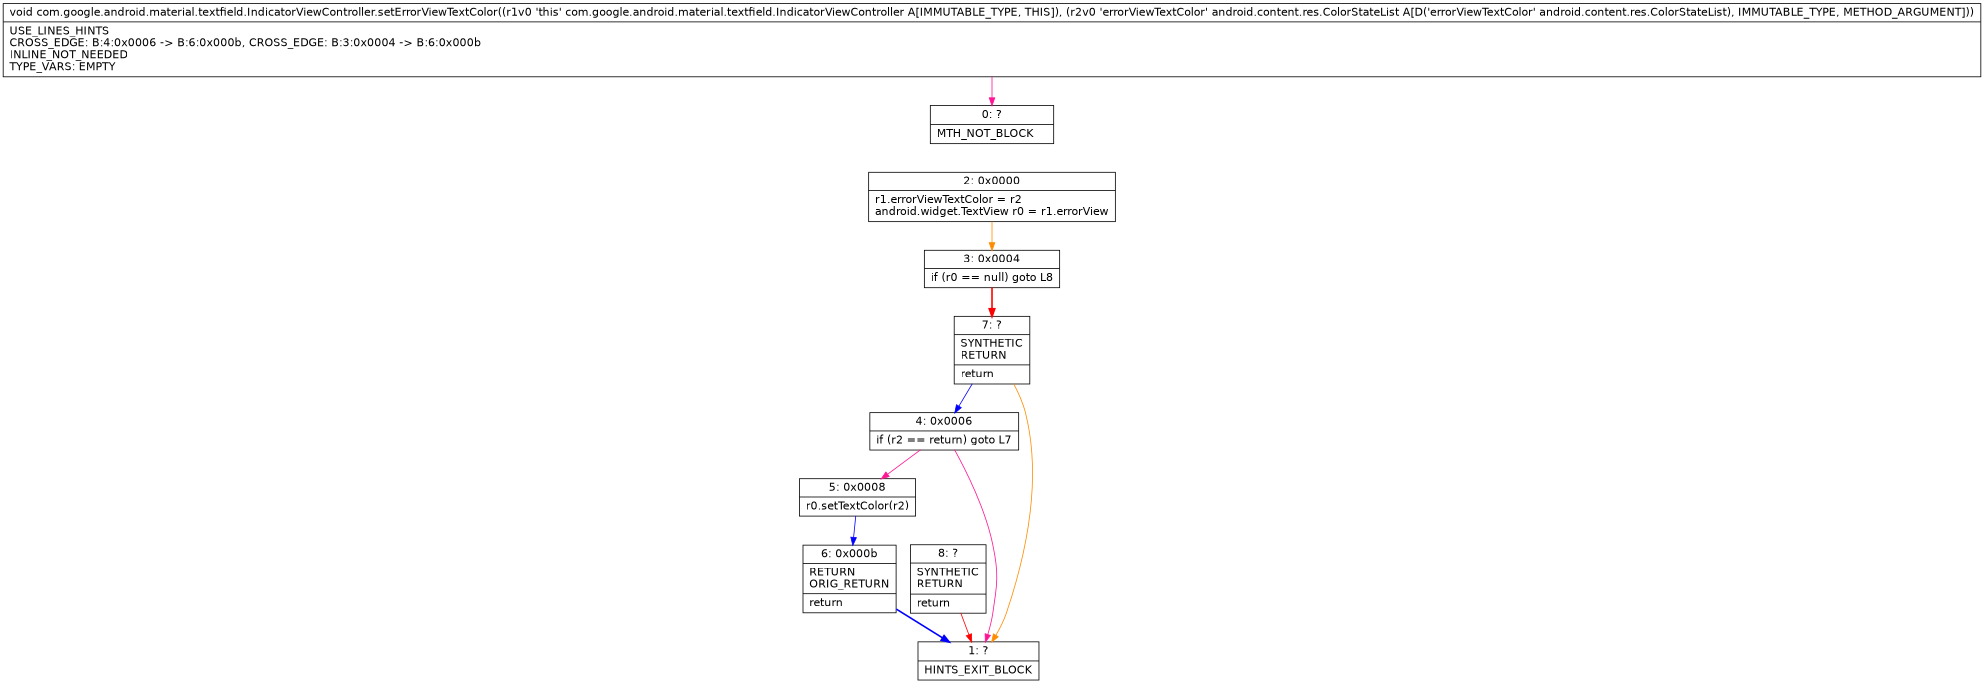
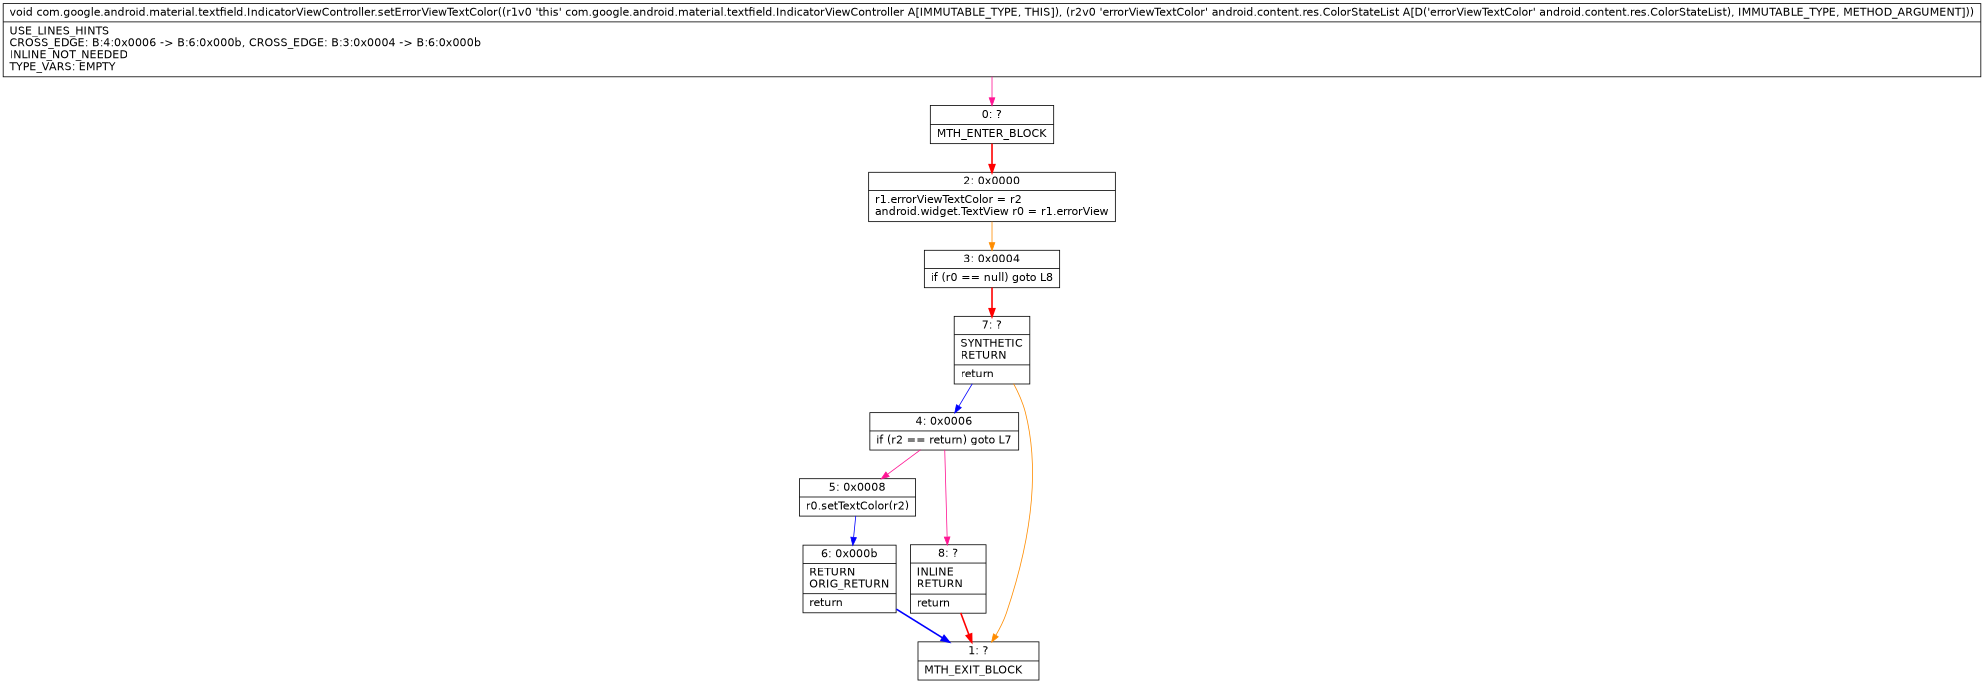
  digraph {
    fontname="DejaVu Sans"
    node [fontname="DejaVu Sans" shape=record]
    edge [color=red fontname="DejaVu Sans" style=solid]
-   n1 [label="{0\:\ ?|MTH_NOT_BLOCK\l}"]
+   n1 [label="{0\:\ ?|MTH_ENTER_BLOCK\l}"]
    n2 [label="{2\:\ 0x0000|r1.errorViewTextColor = r2\landroid.widget.TextView r0 = r1.errorView\l}"]
    n3 [label="{3\:\ 0x0004|if (r0 == null) goto L8\l}"]
    n4 [label="{7\:\ ?|SYNTHETIC\lRETURN\l|return\l}"]
    n5 [label="{4\:\ 0x0006|if (r2 == return) goto L7\l}"]
    n6 [label="{5\:\ 0x0008|r0.setTextColor(r2)\l}"]
-   n7 [label="{8\:\ ?|SYNTHETIC\lRETURN\l|return\l}"]
-   n8 [label="{1\:\ ?|HINTS_EXIT_BLOCK\l}"]
+   n7 [label="{8\:\ ?|INLINE\lRETURN\l|return\l}"]
+   n8 [label="{1\:\ ?|MTH_EXIT_BLOCK\l}"]
    n9 [label="{6\:\ 0x000b|RETURN\lORIG_RETURN\l|return\l}"]
    n10 [label="{void com.google.android.material.textfield.IndicatorViewController.setErrorViewTextColor((r1v0 'this' com.google.android.material.textfield.IndicatorViewController A[IMMUTABLE_TYPE, THIS]), (r2v0 'errorViewTextColor' android.content.res.ColorStateList A[D('errorViewTextColor' android.content.res.ColorStateList), IMMUTABLE_TYPE, METHOD_ARGUMENT]))  | USE_LINES_HINTS\lCROSS_EDGE: B:4:0x0006 \-\> B:6:0x000b, CROSS_EDGE: B:3:0x0004 \-\> B:6:0x000b\lINLINE_NOT_NEEDED\lTYPE_VARS: EMPTY\l}"]
+   n1 -> n2 [style=bold]
    n2 -> n3 [color=darkorange]
    n3 -> n4 [style=bold]
    n4 -> n5 [color=blue]
    n4 -> n8 [color=darkorange]
    n5 -> n6 [color=deeppink]
-   n5 -> n8 [color=deeppink]
+   n5 -> n7 [color=deeppink]
    n6 -> n9 [color=blue]
-   n7 -> n8
+   n7 -> n8 [style=bold]
    n9 -> n8 [color=blue style=bold]
    n10 -> n1 [color=deeppink]
  }
